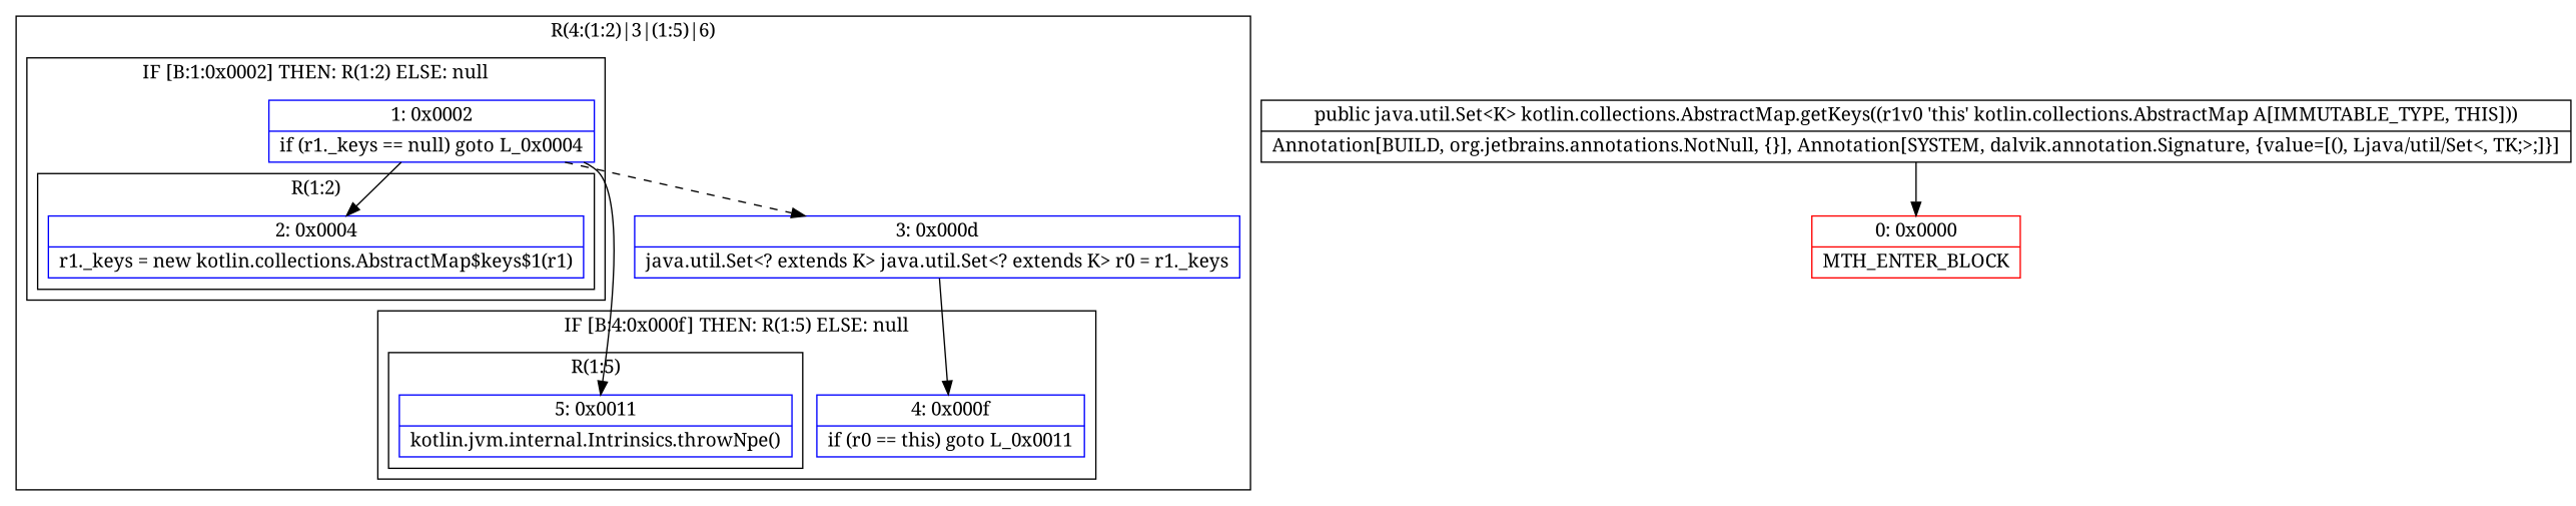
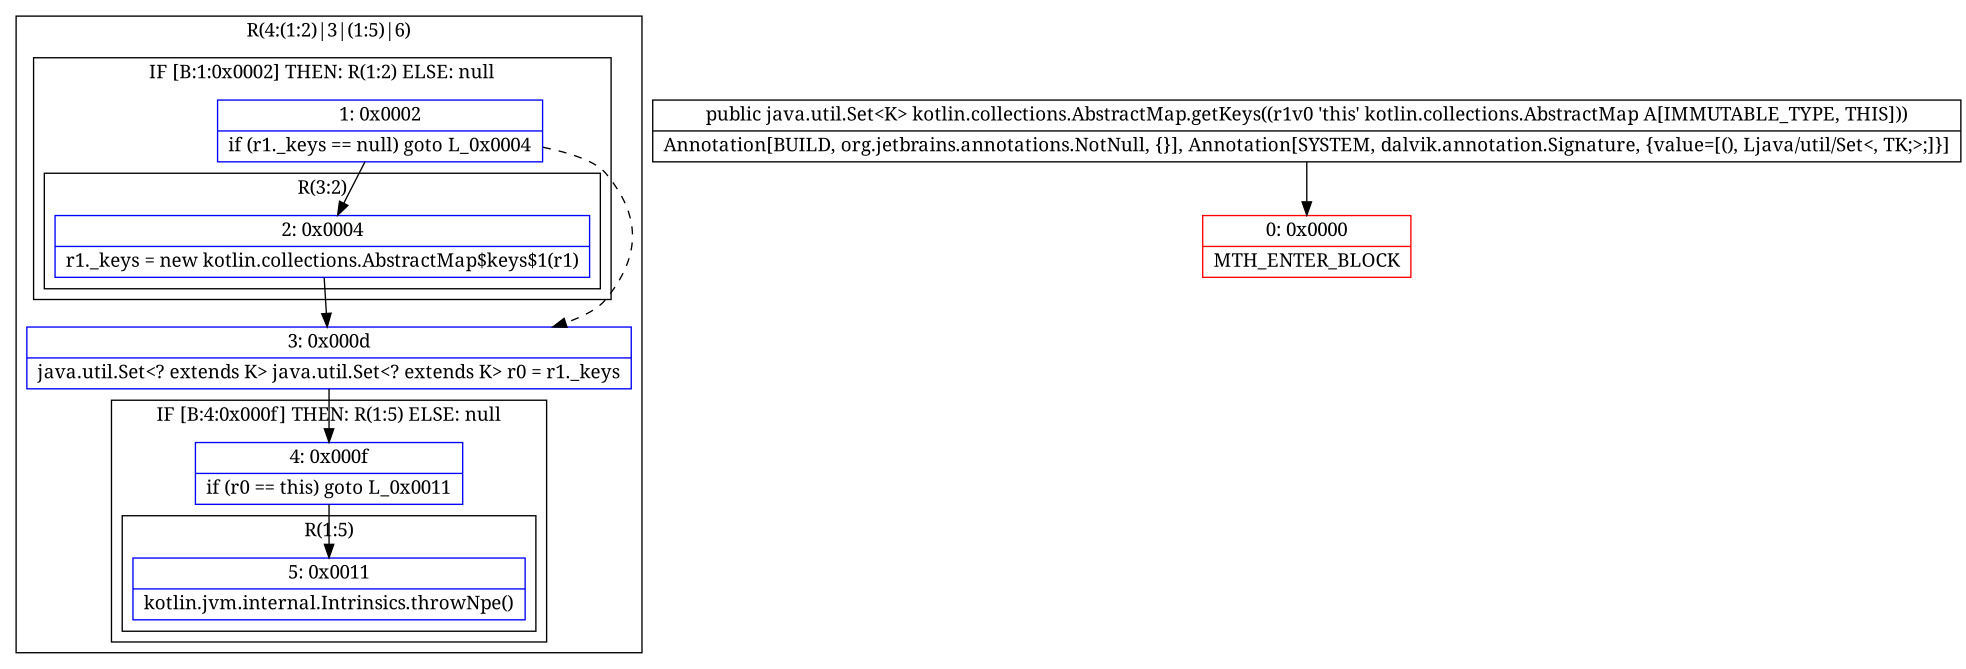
  digraph {
    fontname="Noto Serif"
    node [color=blue fontname="Noto Serif" shape=record]
    edge [fontname="Noto Serif"]
    n1 [label="{2\:\ 0x0004|r1._keys = new kotlin.collections.AbstractMap$keys$1(r1)\l}"]
    n2 [label="{1\:\ 0x0002|if (r1._keys == null) goto L_0x0004\l}"]
    n3 [label="{5\:\ 0x0011|kotlin.jvm.internal.Intrinsics.throwNpe()\l}"]
    n4 [label="{4\:\ 0x000f|if (r0 == this) goto L_0x0011\l}"]
    n5 [label="{3\:\ 0x000d|java.util.Set\<? extends K\> java.util.Set\<? extends K\> r0 = r1._keys\l}"]
    n6 [color=red label="{0\:\ 0x0000|MTH_ENTER_BLOCK\l}"]
    n7 [label="{public java.util.Set\<K\> kotlin.collections.AbstractMap.getKeys((r1v0 'this' kotlin.collections.AbstractMap A[IMMUTABLE_TYPE, THIS]))  | Annotation[BUILD, org.jetbrains.annotations.NotNull, \{\}], Annotation[SYSTEM, dalvik.annotation.Signature, \{value=[(), Ljava\/util\/Set\<, TK;\>;]\}]\l}" color=""]
    subgraph cluster_1 {
      label="R(4:(1:2)|3|(1:5)|6)"
      n5
      subgraph cluster_2 {
        label="IF [B:1:0x0002] THEN: R(1:2) ELSE: null"
        n2
        subgraph cluster_3 {
-         label="R(1:2)"
+         label="R(3:2)"
          n1
        }
      }
      subgraph cluster_4 {
        label="IF [B:4:0x000f] THEN: R(1:5) ELSE: null"
        n4
        subgraph cluster_5 {
          label="R(1:5)"
          n3
        }
      }
    }
+   n1 -> n5
    n2 -> n1
    n2 -> n5 [style=dashed]
-   n2 -> n3
+   n4 -> n3
    n5 -> n4
    n7 -> n6
  }
